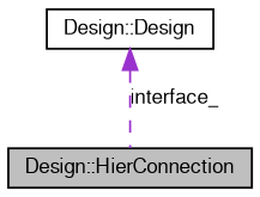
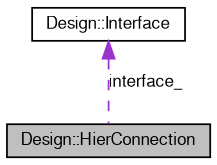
  digraph {
    node [color=black fontname=FreeSans fontsize=10 shape=record]
    n1 [fillcolor=grey75 fontcolor=black height=0.2 label="Design::HierConnection" style=filled width=0.4]
-   n2 [height=0.2 label="Design::Design" width=0.4]
+   n2 [height=0.2 label="Design::Interface" width=0.4]
    n2 -> n1 [color=darkorchid3 dir=back fontname=FreeSans fontsize=10 label=interface_ labelfontname=FreeSans labelfontsize=10 style=dashed]
  }
